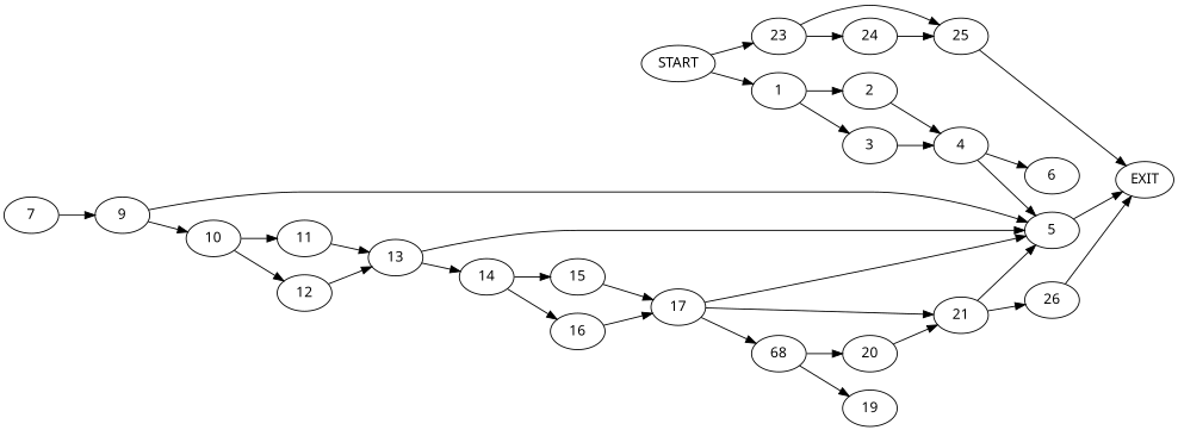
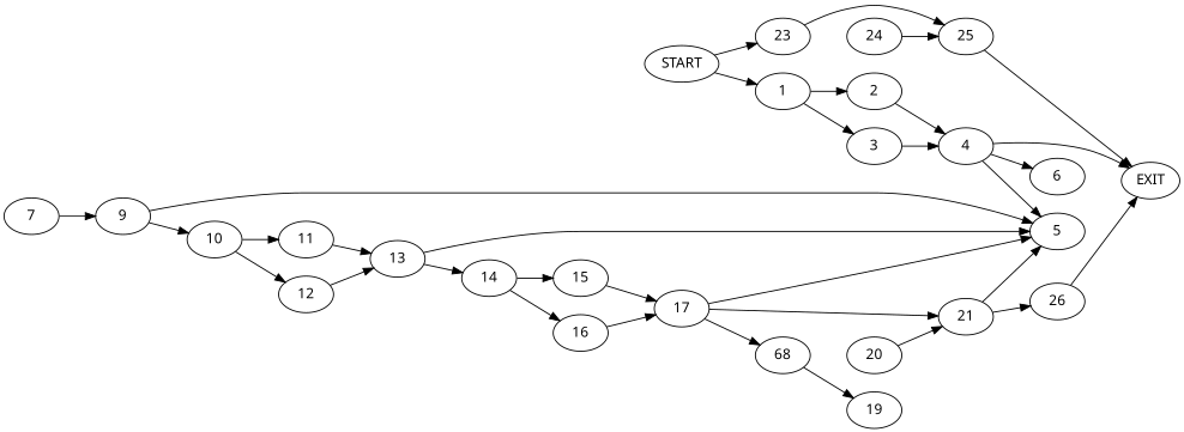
  digraph {
    fontname="Noto Sans"
    rankdir=LR
    node [fontname="Noto Sans"]
    edge [fontname="Noto Sans"]
    n1 [label=START]
    1
    23
    2
    3
    24
    25
    n8 [label=EXIT]
    4
    5
    6
    7
    9
    10
    11
    12
    13
    14
    15
    16
    17
    n22 [label=68]
    21
    19
    20
    n26 [label=26]
    n1 -> 1
    n1 -> 23
    1 -> 2
    1 -> 3
-   23 -> 24
    23 -> 25
    2 -> 4
    3 -> 4
    24 -> 25
    25 -> n8
    4 -> 5
    4 -> 6
-   5 -> n8
+   4 -> n8
    7 -> 9
    9 -> 5
    9 -> 10
    10 -> 11
    10 -> 12
    11 -> 13
    12 -> 13
    13 -> 5
    13 -> 14
    14 -> 15
    14 -> 16
    15 -> 17
    16 -> 17
    17 -> 5
    17 -> n22
    17 -> 21
    n22 -> 19
-   n22 -> 20
    21 -> 5
    21 -> n26
    20 -> 21
    n26 -> n8
  }
